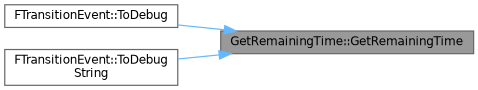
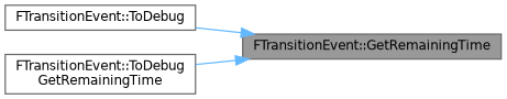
  digraph {
    rankdir=RL
    node [color=grey40 fillcolor=white fontname=Helvetica fontsize=10 shape=box style=filled]
    edge [color=steelblue1 dir=back fontname=Helvetica fontsize=10 labelfontname=Helvetica labelfontsize=10 style=solid]
-   n1 [color=gray40 fillcolor=grey60 fontcolor=black height=0.2 label="GetRemainingTime::GetRemainingTime" width=0.4]
+   n1 [color=gray40 fillcolor=grey60 fontcolor=black height=0.2 label="FTransitionEvent::GetRemainingTime" width=0.4]
    n2 [height=0.2 label="FTransitionEvent::ToDebug" width=0.4]
-   n3 [height=0.2 label="FTransitionEvent::ToDebug\lString" width=0.4]
+   n3 [height=0.2 label="FTransitionEvent::ToDebug\lGetRemainingTime" width=0.4]
    n1 -> n2
    n1 -> n3
  }
